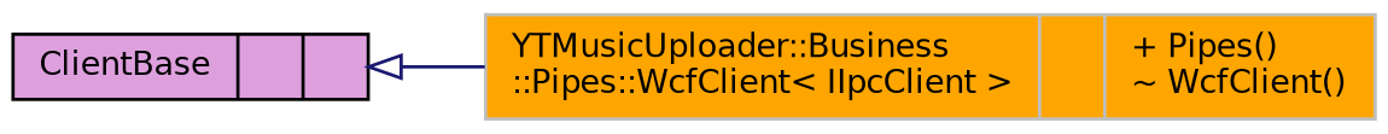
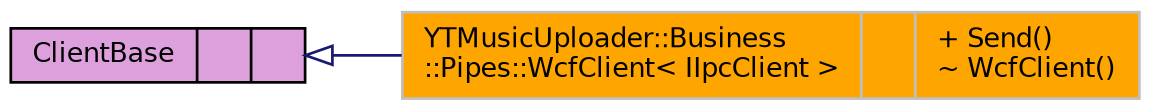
  digraph {
    rankdir=LR
    node [fontname=Helvetica fontsize=10 shape=record style=filled]
    n1 [color=black fillcolor=plum fontcolor=black height=0.2 label="{ClientBase\n||}" width=0.4]
-   n2 [color=grey75 fillcolor=orange height=0.2 label="{YTMusicUploader::Business\l::Pipes::WcfClient\< IIpcClient \>\n||+ Pipes()\l~ WcfClient()\l}" width=0.4]
+   n2 [color=grey75 fillcolor=orange height=0.2 label="{YTMusicUploader::Business\l::Pipes::WcfClient\< IIpcClient \>\n||+ Send()\l~ WcfClient()\l}" width=0.4]
    n1 -> n2 [arrowtail=onormal color=midnightblue dir=back fontname=Helvetica fontsize=10 labelfontname=Helvetica labelfontsize=10 style=solid]
  }
